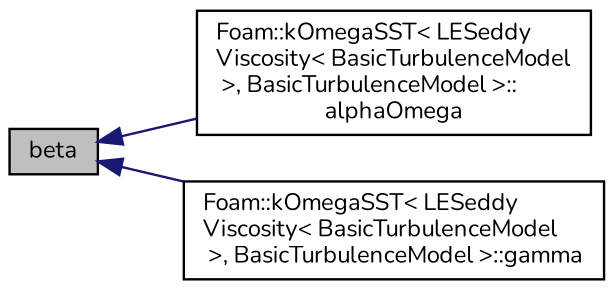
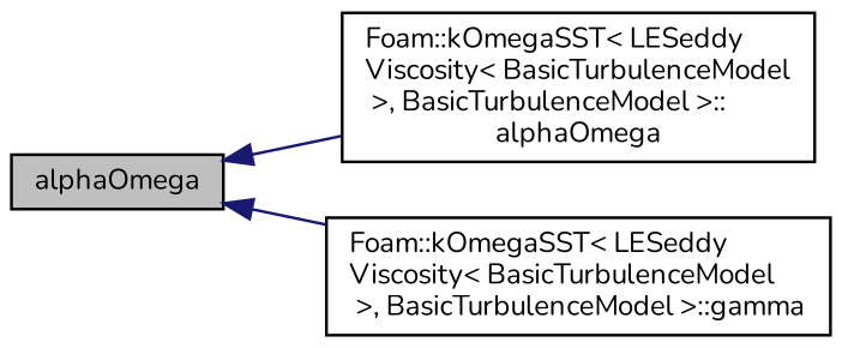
  digraph {
    rankdir=LR
    fontname=Nunito
    node [color=black fontname=Nunito fontsize=10 shape=record]
    edge [color=midnightblue dir=back fontname=Nunito fontsize=10 labelfontname=Helvetica labelfontsize=10 style=solid]
-   n1 [fillcolor=grey75 fontcolor=black height=0.2 label=beta style=filled width=0.4]
+   n1 [fillcolor=grey75 fontcolor=black height=0.2 label=alphaOmega style=filled width=0.4]
    n2 [height=0.2 label="Foam::kOmegaSST\< LESeddy\lViscosity\< BasicTurbulenceModel\l \>, BasicTurbulenceModel \>::\lalphaOmega" width=0.4]
    n3 [height=0.2 label="Foam::kOmegaSST\< LESeddy\lViscosity\< BasicTurbulenceModel\l \>, BasicTurbulenceModel \>::gamma" width=0.4]
    n1 -> n2
    n1 -> n3
  }
